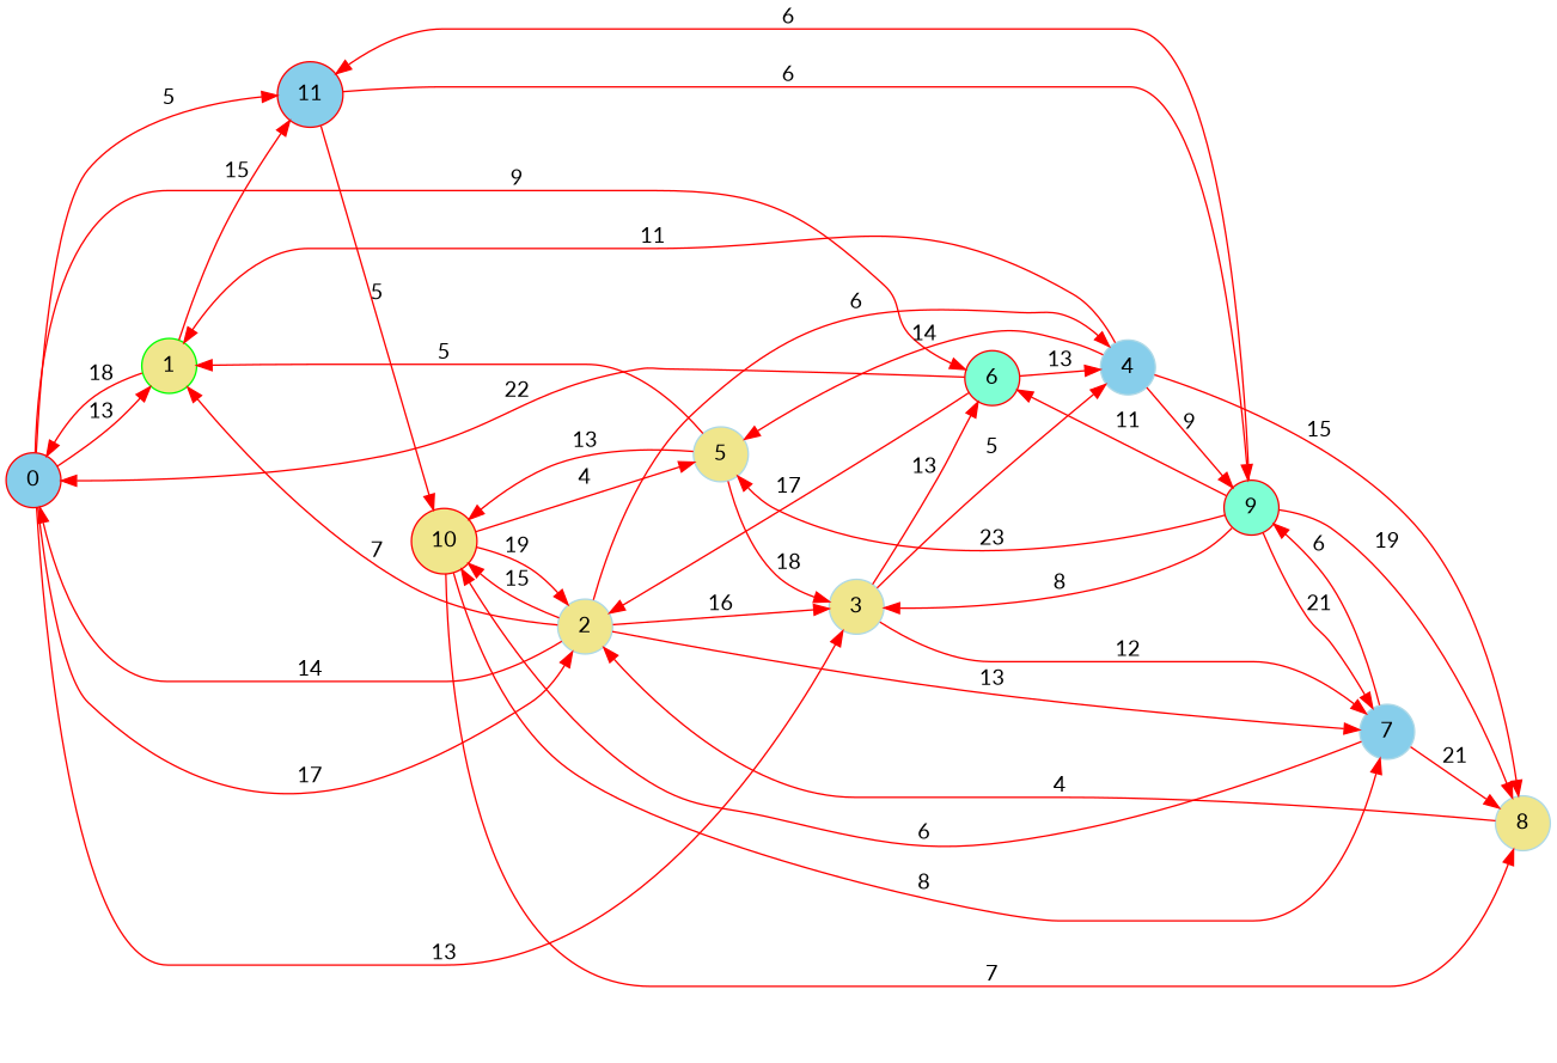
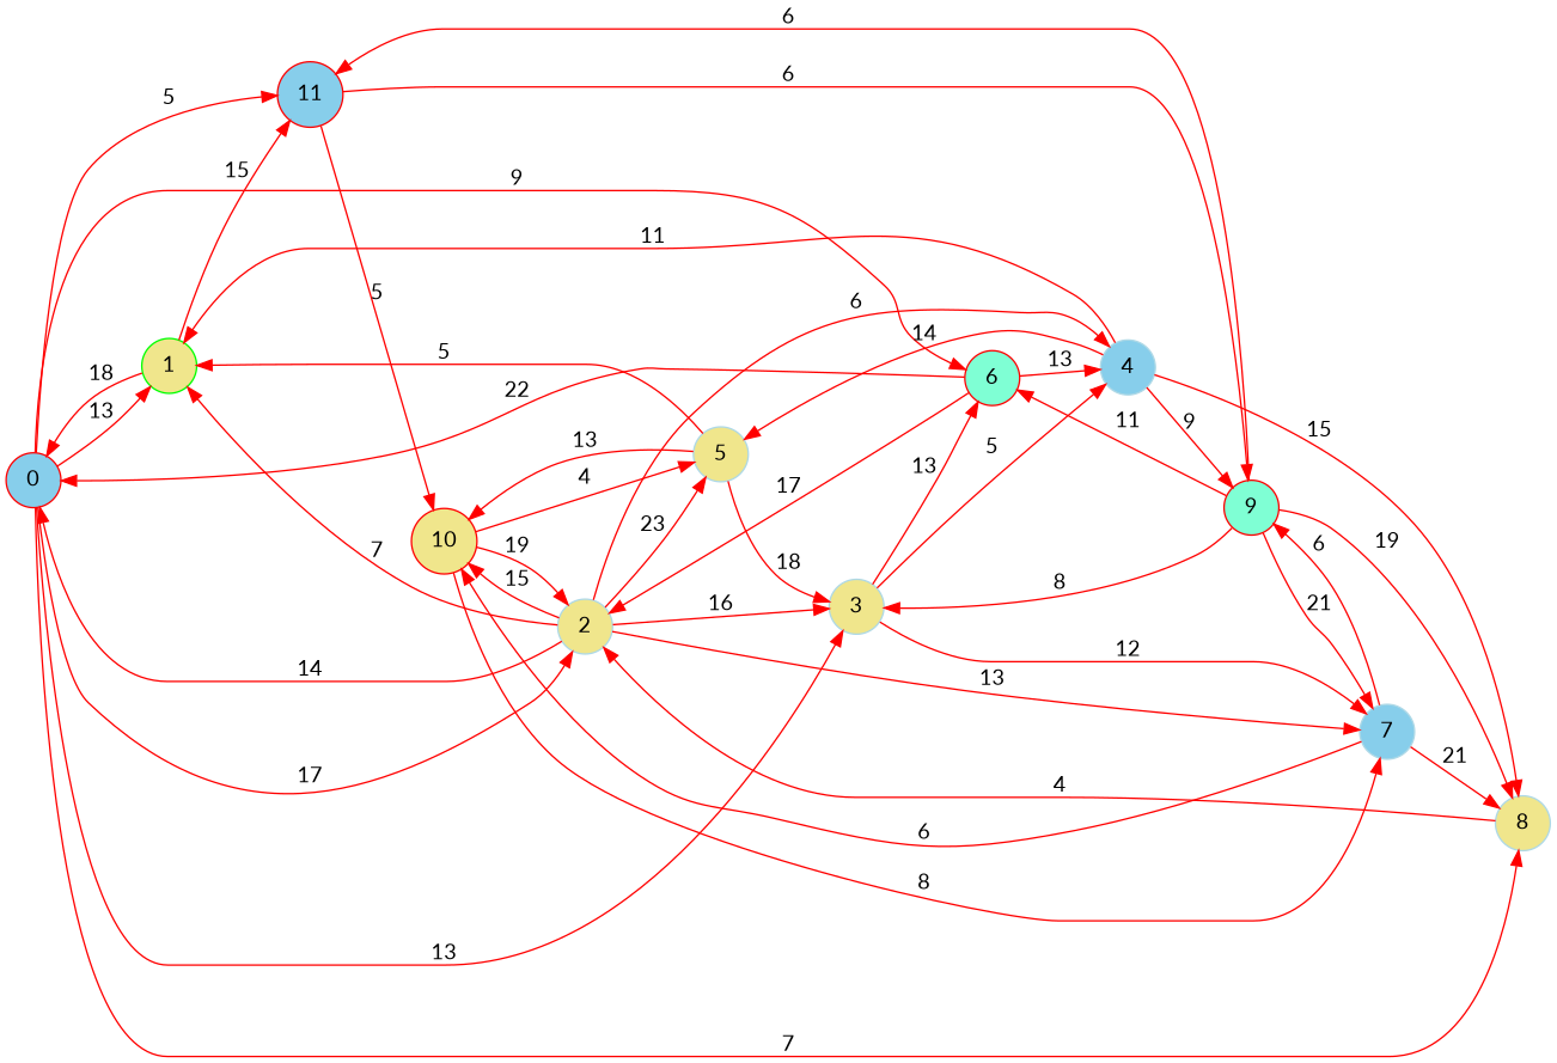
  digraph {
    fontname=Lato
    rankdir=LR
    node [color=lightblue fillcolor=khaki fontname=Lato shape=circle style=filled]
    edge [color=red fontname=Lato]
    0 [color=red fillcolor=skyblue]
    1 [color=green]
    2
    3
    6 [color=red fillcolor=aquamarine]
    11 [color=red fillcolor=skyblue]
    4 [fillcolor=skyblue]
    7 [fillcolor=skyblue]
    10 [color=red]
    9 [color=red fillcolor=aquamarine]
    5
    8
    0 -> 1 [label=13]
    0 -> 2 [label=17]
    0 -> 3 [label=13]
    0 -> 6 [label=9]
    0 -> 11 [label=5]
    1 -> 0 [label=18]
    1 -> 11 [label=15]
    2 -> 0 [label=14]
    2 -> 1 [label=7]
    2 -> 3 [label=16]
    2 -> 4 [label=6]
    2 -> 7 [label=13]
    2 -> 10 [label=15]
    3 -> 6 [label=13]
    3 -> 4 [label=5]
    3 -> 7 [label=12]
    6 -> 0 [label=22]
    6 -> 2 [label=17]
    6 -> 4 [label=13]
    11 -> 10 [label=5]
    11 -> 9 [label=6]
    4 -> 1 [label=11]
    4 -> 9 [label=9]
    4 -> 5 [label=14]
    4 -> 8 [label=15]
    7 -> 10 [label=6]
    7 -> 9 [label=6]
    7 -> 8 [label=21]
    10 -> 2 [label=19]
    10 -> 7 [label=8]
    10 -> 5 [label=4]
-   10 -> 8 [label=7]
+   0 -> 8 [label=7]
    9 -> 3 [label=8]
    9 -> 6 [label=11]
    9 -> 11 [label=6]
    9 -> 7 [label=21]
-   9 -> 5 [label=23]
+   2 -> 5 [label=23]
    9 -> 8 [label=19]
    5 -> 1 [label=5]
    5 -> 3 [label=18]
    5 -> 10 [label=13]
    8 -> 2 [label=4]
  }
